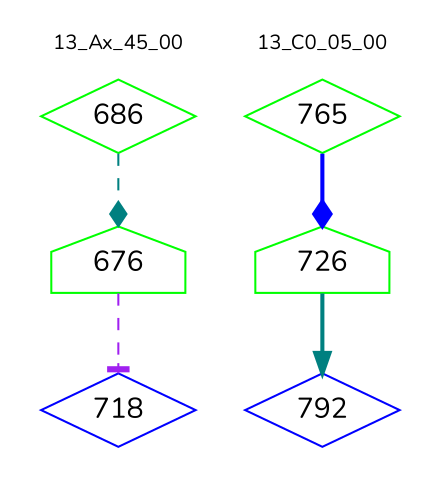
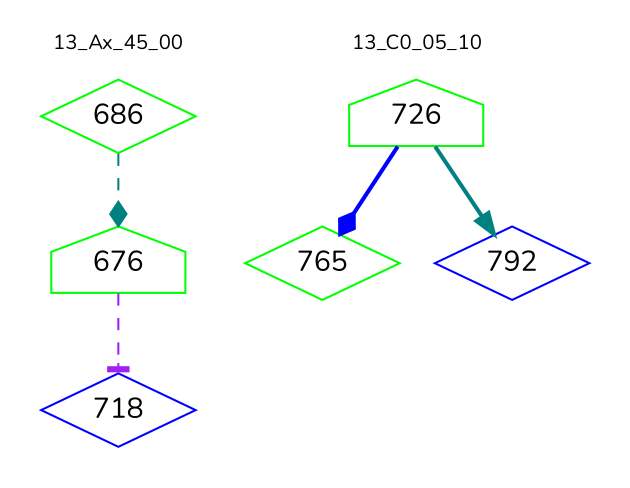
  digraph {
    fontname=Nunito
    node [color=green fontname=Nunito shape=diamond]
    edge [arrowhead=diamond color=teal fontname=Nunito style=dashed]
    n1 [label=686]
    n2 [label=676 shape=house]
    n3 [color=blue label=718]
    n4 [label=765]
    n5 [label=726 shape=house]
    n6 [color=blue label=792]
    subgraph cluster_1 {
      color=white
      fontsize=10
      label="13_Ax_45_00"
      n1
      n2
      n3
    }
    subgraph cluster_2 {
      color=white
      fontsize=10
-     label="13_C0_05_00"
+     label="13_C0_05_10"
      n4
      n5
      n6
    }
    n1 -> n2
    n2 -> n3 [arrowhead=tee color=purple]
-   n4 -> n5 [color=blue style=bold]
+   n5 -> n4 [color=blue style=bold]
    n5 -> n6 [arrowhead=normal style=bold]
  }
